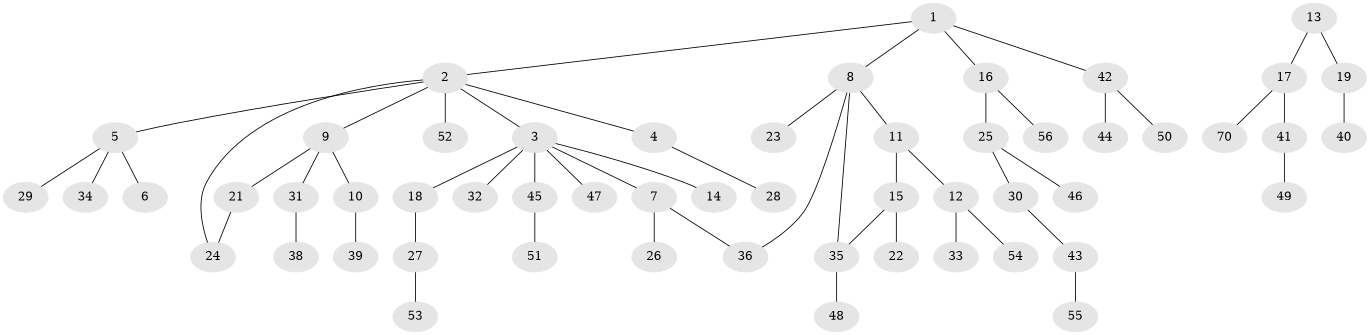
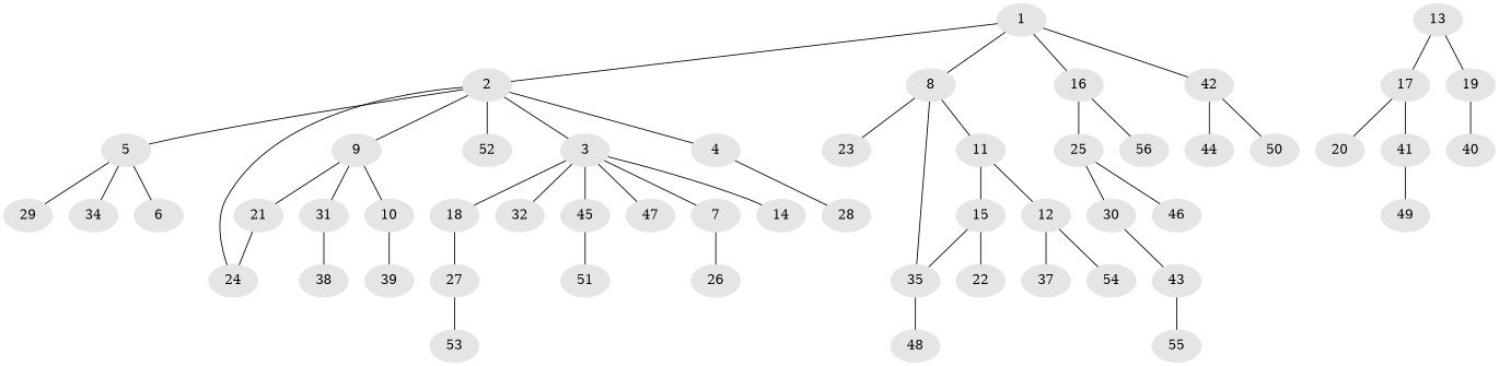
  graph {
    node [color=gray90 style=filled]
    1
    2
    8
    16
    42
    3
    4
    5
    9
    24
    52
-   36
    11
    23
    35
    13
    17
    19
    25
    56
    44
    50
    7
    14
    18
    32
    45
    47
    28
    6
    29
    34
    10
    21
    31
    26
    27
    51
    12
    15
    39
    38
-   37 [label=33]
+   37
    54
    22
-   20 [label=70]
+   20
    41
    40
    48
    30
    46
    49
    53
    43
    55
    1 -- 2
    1 -- 8
    1 -- 16
    1 -- 42
    2 -- 3
    2 -- 4
    2 -- 5
    2 -- 9
    2 -- 24
    2 -- 52
-   8 -- 36
    8 -- 11
    8 -- 23
    8 -- 35
    16 -- 25
    16 -- 56
    42 -- 44
    42 -- 50
    3 -- 7
    3 -- 14
    3 -- 18
    3 -- 32
    3 -- 45
    3 -- 47
    4 -- 28
    5 -- 6
    5 -- 29
    5 -- 34
    9 -- 10
    9 -- 21
    9 -- 31
    11 -- 12
    11 -- 15
    35 -- 48
    13 -- 17
    13 -- 19
    17 -- 20
    17 -- 41
    19 -- 40
    25 -- 30
    25 -- 46
-   7 -- 36
    7 -- 26
    18 -- 27
    45 -- 51
    10 -- 39
    21 -- 24
    31 -- 38
    27 -- 53
    12 -- 37
    12 -- 54
    15 -- 35
    15 -- 22
    41 -- 49
    30 -- 43
    43 -- 55
  }
